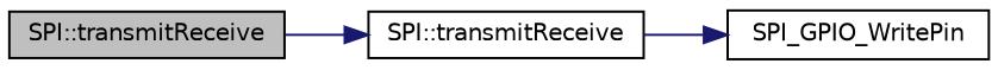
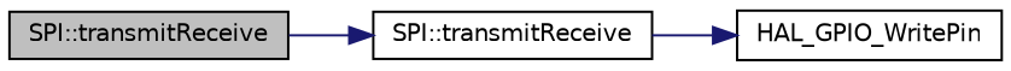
  digraph {
    rankdir=LR
    node [color=black fillcolor=white fontname=Helvetica fontsize=10 shape=record style=filled]
    edge [color=midnightblue fontname=Helvetica fontsize=10 labelfontname=Helvetica labelfontsize=10 style=solid]
    n1 [fillcolor=grey75 fontcolor=black height=0.2 label="SPI::transmitReceive" width=0.4]
    n2 [height=0.2 label="SPI::transmitReceive" width=0.4]
-   n3 [height=0.2 label=SPI_GPIO_WritePin width=0.4]
+   n3 [height=0.2 label=HAL_GPIO_WritePin width=0.4]
    n1 -> n2
    n2 -> n3
  }
